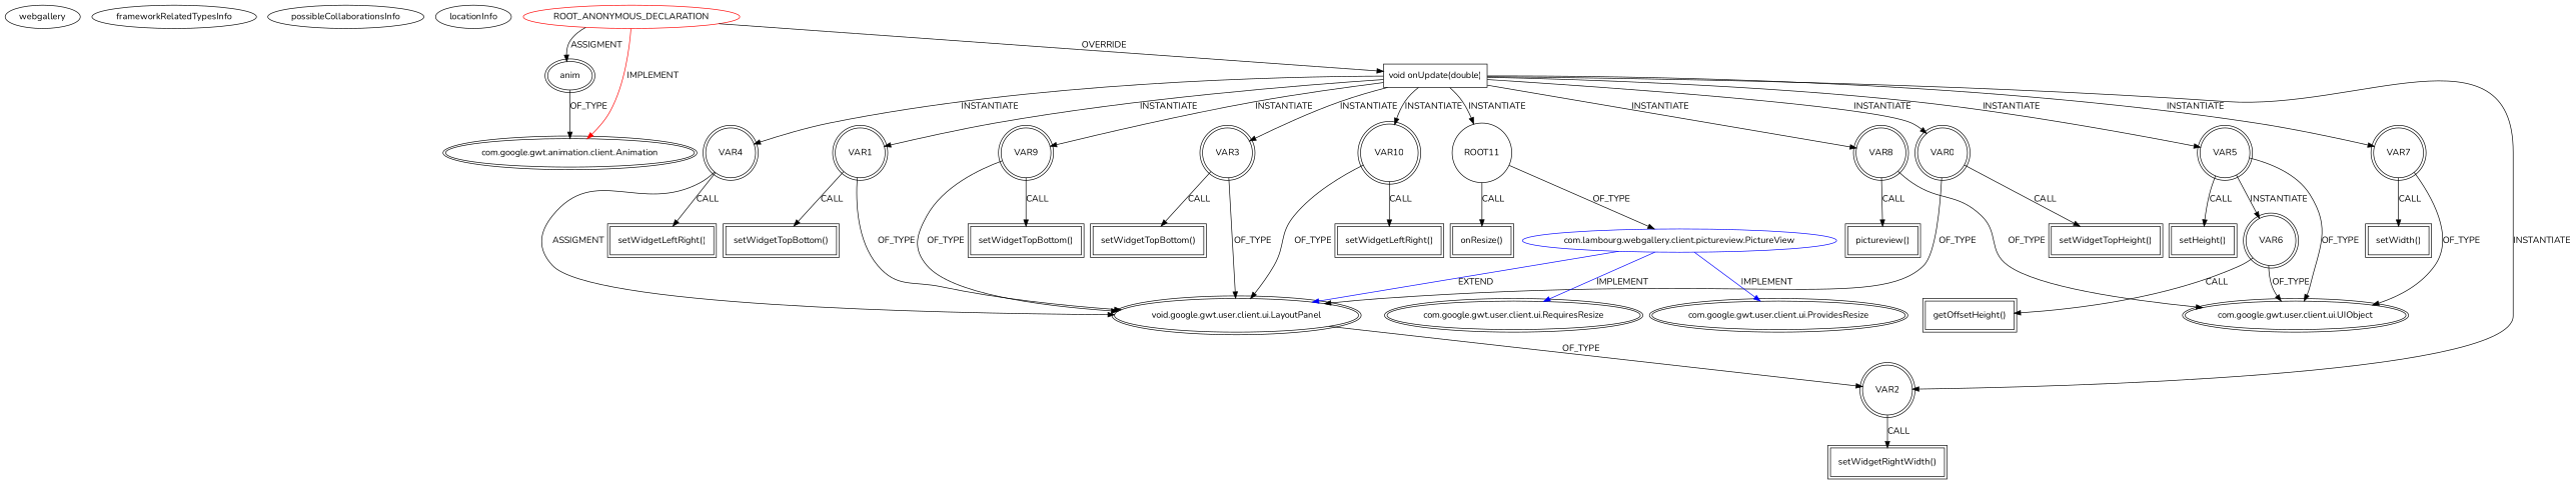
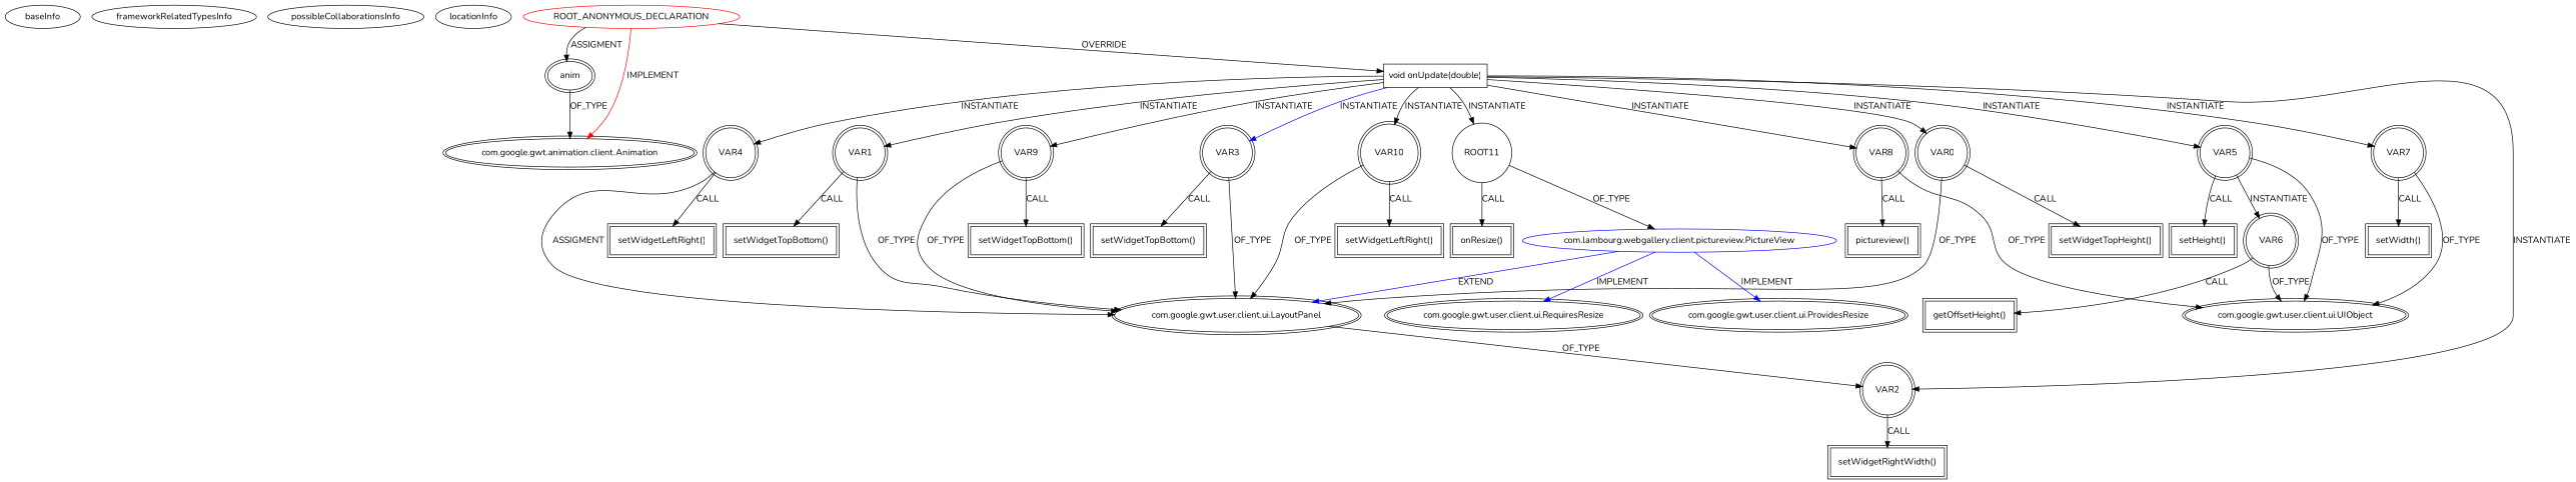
  digraph {
    fontname=Nunito
    node [fontname=Nunito isFrameworkType=true vertexType=VARIABLE_EXPRESION peripheries=2 shape=box]
    edge [fontname=Nunito]
-   baseInfo [category=extension_graph graphId=3565 isAnonymous=true possibleRelation=true label=webgallery isFrameworkType="" vertexType="" peripheries="" shape=""]
+   baseInfo [category=extension_graph graphId=3565 isAnonymous=true possibleRelation=true isFrameworkType="" vertexType="" peripheries="" shape=""]
    frameworkRelatedTypesInfo [0="com.google.gwt.animation.client.Animation" isFrameworkType="" vertexType="" peripheries="" shape=""]
    possibleCollaborationsInfo [0="3565~OVERRIDING_METHOD_DECLARATION-METHOD_CALL-~com.google.gwt.animation.client.Animation ~com.google.gwt.user.client.ui.LayoutPanel com.google.gwt.user.client.ui.RequiresResize com.google.gwt.user.client.ui.ProvidesResize ~true~false" isFrameworkType="" vertexType="" peripheries="" shape=""]
    locationInfo [contextSignature="void onZoomClicked()" filePath="/lambourg-WebGallery/WebGallery-master/client/src/com/lambourg/webgallery/client/pictureview/PictureView.java" graphId=3565 projectName="lambourg-WebGallery" isFrameworkType="" vertexType="" peripheries="" shape=""]
    n5 [color=red isFrameworkType=false label=ROOT_ANONYMOUS_DECLARATION vertexType=ROOT_ANONYMOUS_DECLARATION peripheries="" shape=""]
    n6 [label="com.google.gwt.animation.client.Animation" vertexType=FRAMEWORK_CLASS_TYPE shape=""]
    n7 [label=anim vertexType=OUTSIDE_VARIABLE_EXPRESION shape=""]
    n8 [isFrameworkType=false label="void onUpdate(double)" vertexType=OVERRIDING_METHOD_DECLARATION peripheries=""]
    n9 [label=VAR0 shape=circle]
    n10 [label=VAR1 shape=circle]
    n11 [label=VAR2 shape=circle]
    n12 [label=VAR3 shape=circle]
    n13 [label=VAR4 shape=circle]
    n14 [label=VAR5 shape=circle]
    n15 [label=VAR7 shape=circle]
    n16 [label=VAR8 shape=circle]
    n17 [label=VAR9 shape=circle]
    n18 [label=VAR10 shape=circle]
    n19 [isFrameworkType=false label=ROOT11 shape=circle peripheries=""]
-   n20 [label="void.google.gwt.user.client.ui.LayoutPanel" vertexType=FRAMEWORK_CLASS_TYPE shape=""]
+   n20 [label="com.google.gwt.user.client.ui.LayoutPanel" vertexType=FRAMEWORK_CLASS_TYPE shape=""]
    n21 [label="setWidgetTopHeight()" vertexType=INSIDE_CALL]
    n22 [label="setWidgetTopBottom()" vertexType=INSIDE_CALL]
    n23 [label="setWidgetRightWidth()" vertexType=INSIDE_CALL]
    n24 [label="setWidgetTopBottom()" vertexType=INSIDE_CALL]
    n25 [label="setWidgetLeftRight()" vertexType=INSIDE_CALL]
    n26 [label=VAR6 shape=circle]
    n27 [label="com.google.gwt.user.client.ui.UIObject" vertexType=FRAMEWORK_CLASS_TYPE shape=""]
    n28 [label="setHeight()" vertexType=INSIDE_CALL]
    n29 [label="getOffsetHeight()" vertexType=INSIDE_CALL]
    n30 [label="setWidth()" vertexType=INSIDE_CALL]
    n31 [label="pictureview()" vertexType=INSIDE_CALL]
    n32 [label="setWidgetTopBottom()" vertexType=INSIDE_CALL]
    n33 [label="setWidgetLeftRight()" vertexType=INSIDE_CALL]
    n34 [color=blue isFrameworkType=false label="com.lambourg.webgallery.client.pictureview.PictureView" vertexType=REFERENCE_CLIENT_CLASS_DECLARATION peripheries="" shape=""]
    n35 [label="onResize()" vertexType=INSIDE_CALL]
    n36 [label="com.google.gwt.user.client.ui.RequiresResize" vertexType=FRAMEWORK_INTERFACE_TYPE shape=""]
    n37 [label="com.google.gwt.user.client.ui.ProvidesResize" vertexType=FRAMEWORK_INTERFACE_TYPE shape=""]
    n5 -> n6 [color=red label=IMPLEMENT]
    n5 -> n7 [label=ASSIGMENT]
    n5 -> n8 [label=OVERRIDE]
    n7 -> n6 [label=OF_TYPE]
    n8 -> n9 [label=INSTANTIATE]
    n8 -> n10 [label=INSTANTIATE]
    n8 -> n11 [label=INSTANTIATE]
-   n8 -> n12 [label=INSTANTIATE]
+   n8 -> n12 [label=INSTANTIATE color=blue]
    n8 -> n13 [label=INSTANTIATE]
    n8 -> n14 [label=INSTANTIATE]
    n8 -> n15 [label=INSTANTIATE]
    n8 -> n16 [label=INSTANTIATE]
    n8 -> n17 [label=INSTANTIATE]
    n8 -> n18 [label=INSTANTIATE]
    n8 -> n19 [label=INSTANTIATE]
    n9 -> n20 [label=OF_TYPE]
    n9 -> n21 [label=CALL]
    n10 -> n20 [label=OF_TYPE]
    n10 -> n22 [label=CALL]
    n11 -> n23 [label=CALL]
    n12 -> n20 [label=OF_TYPE]
    n12 -> n24 [label=CALL]
    n13 -> n20 [label=ASSIGMENT]
    n13 -> n25 [label=CALL]
    n14 -> n26 [label=INSTANTIATE]
    n14 -> n27 [label=OF_TYPE]
    n14 -> n28 [label=CALL]
    n15 -> n27 [label=OF_TYPE]
    n15 -> n30 [label=CALL]
    n16 -> n27 [label=OF_TYPE]
    n16 -> n31 [label=CALL]
    n17 -> n20 [label=OF_TYPE]
    n17 -> n32 [label=CALL]
    n18 -> n20 [label=OF_TYPE]
    n18 -> n33 [label=CALL]
    n19 -> n34 [label=OF_TYPE]
    n19 -> n35 [label=CALL]
    n20 -> n11 [label=OF_TYPE]
    n26 -> n27 [label=OF_TYPE]
    n26 -> n29 [label=CALL]
    n34 -> n20 [color=blue label=EXTEND]
    n34 -> n36 [color=blue label=IMPLEMENT]
    n34 -> n37 [color=blue label=IMPLEMENT]
  }
